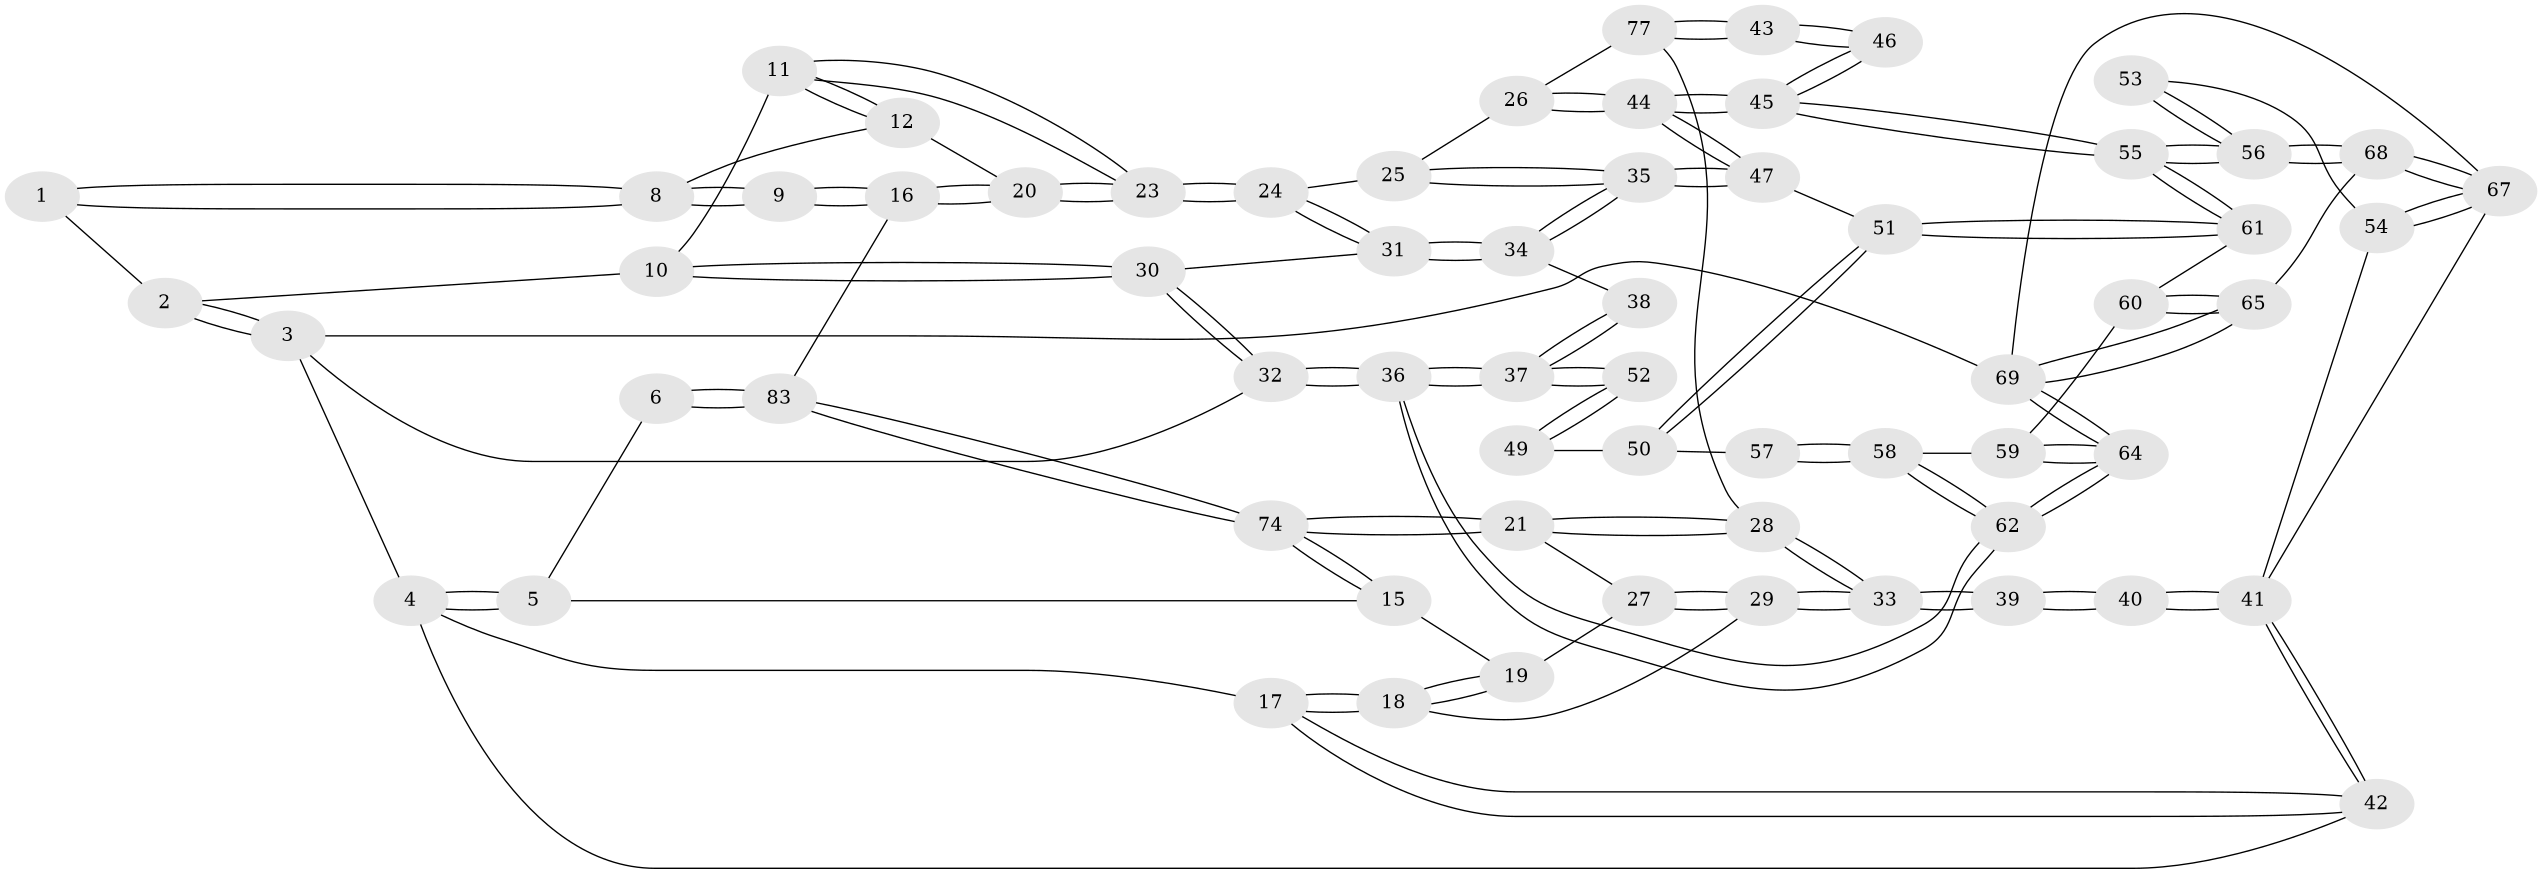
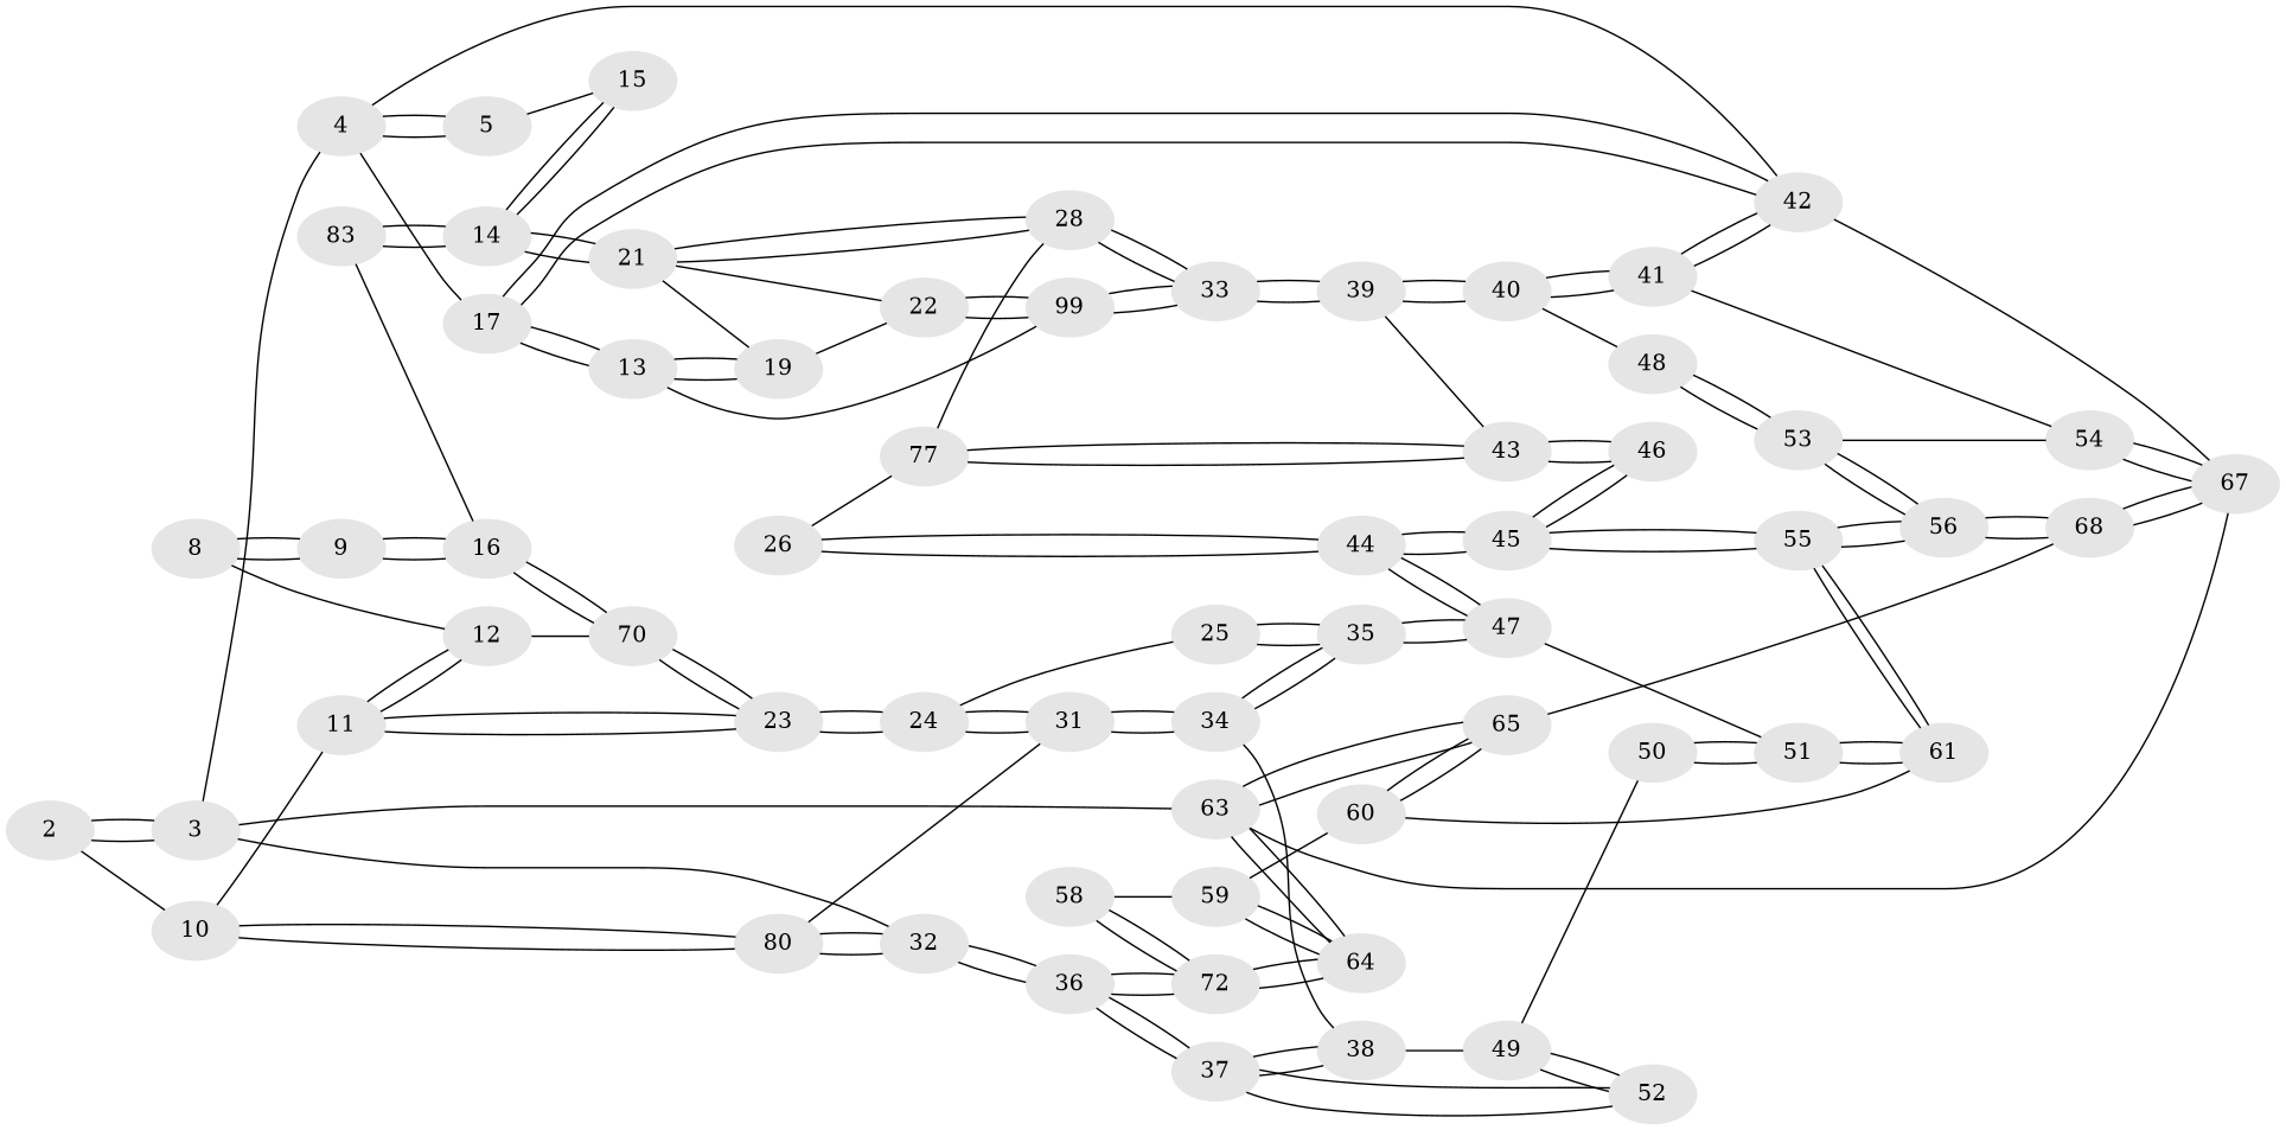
  graph {
    rankdir=LR
    node [color=gray90 style=filled]
-   1
    2
    8
    3
    10
    9
    12
    4
    32
-   63 [label=69]
+   63
    11
-   30
+   30 [label=80]
    5
    17
    42
    36
    67
    64
    65
-   6
    15
-   18
+   18 [label=13]
    n23 [label=83]
    19
    16
-   14 [label=74]
-   20
+   14
+   20 [label=70]
    23
    31
    24
    21
-   22 [label=27]
+   22
    28
-   29
+   29 [label=99]
    33
    25
    26
    35
    34
    n40 [label=77]
    44
    47
    43
    45
    46
    39
    38
    37
-   62
+   62 [label=72]
    40
    49
    51
    52
    50
    41
+   48
    54
    53
    55
    61
    56
-   57
    58
    n64 [label=68]
    59
    60
-   1 -- 2
-   1 -- 8
-   1 -- 8
    2 -- 3
    2 -- 3
    2 -- 10
    8 -- 9
    8 -- 9
    8 -- 12
    3 -- 4
    3 -- 32
    3 -- 63
    10 -- 11
    10 -- 30
    10 -- 30
    9 -- 16
    9 -- 16
    12 -- 20
    4 -- 5
    4 -- 5
    4 -- 17
    4 -- 42
    32 -- 36
    32 -- 36
    63 -- 67
    63 -- 64
    63 -- 64
    63 -- 65
    63 -- 65
    11 -- 12
    11 -- 12
    11 -- 23
    11 -- 23
    30 -- 32
    30 -- 32
    30 -- 31
-   5 -- 6
    5 -- 15
    17 -- 42
    17 -- 42
    17 -- 18
    17 -- 18
-   41 -- 67
+   42 -- 67
    36 -- 37
    36 -- 37
    36 -- 62
    36 -- 62
    65 -- n64
-   6 -- n23
-   6 -- n23
-   15 -- 19
+   21 -- 19
    18 -- 19
    18 -- 19
    18 -- 29
    n23 -- 16
    n23 -- 14
    n23 -- 14
    19 -- 22
    16 -- 20
    16 -- 20
    14 -- 15
    14 -- 15
    14 -- 21
    14 -- 21
    20 -- 23
    20 -- 23
    23 -- 24
    23 -- 24
    31 -- 34
    31 -- 34
    24 -- 31
    24 -- 31
    24 -- 25
    21 -- 22
    21 -- 28
    21 -- 28
    22 -- 29
    22 -- 29
    28 -- 33
    28 -- 33
    29 -- 33
    29 -- 33
    33 -- 39
    33 -- 39
-   25 -- 26
    25 -- 35
    25 -- 35
    26 -- n40
    26 -- 44
    26 -- 44
    35 -- 47
    35 -- 47
    34 -- 35
    34 -- 35
    34 -- 38
    n40 -- 28
    n40 -- 43
    n40 -- 43
    44 -- 47
    44 -- 47
    44 -- 45
    44 -- 45
    47 -- 51
    43 -- 46
    43 -- 46
    45 -- 46
    45 -- 46
    45 -- 55
    45 -- 55
+   39 -- 43
    39 -- 40
    39 -- 40
+   38 -- 49
    37 -- 38
    37 -- 38
    37 -- 52
    37 -- 52
    62 -- 64
    62 -- 64
    40 -- 41
    40 -- 41
+   40 -- 48
    49 -- 52
    49 -- 52
    49 -- 50
    51 -- 61
    51 -- 61
    50 -- 51
    50 -- 51
-   50 -- 57
    41 -- 42
    41 -- 42
    41 -- 54
+   48 -- 53
+   48 -- 53
    54 -- 67
    54 -- 67
    53 -- 54
    53 -- 56
    53 -- 56
    55 -- 61
    55 -- 61
    55 -- 56
    55 -- 56
    56 -- n64
    56 -- n64
-   57 -- 58
-   57 -- 58
    58 -- 62
    58 -- 62
    58 -- 59
    n64 -- 67
    n64 -- 67
    59 -- 64
    59 -- 64
    59 -- 60
    60 -- 65
    60 -- 65
    60 -- 61
  }
